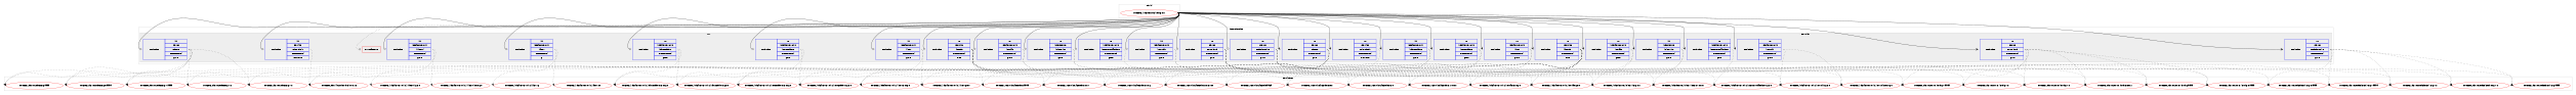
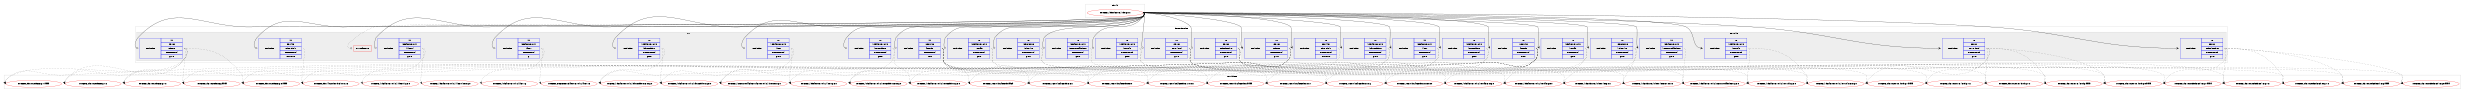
  digraph {
    compound=true
    concentrate=true
    fontname=Helvetica
    fontsize=10
    newrank=true
    rankdir=TB
    ranksep=1.5
    node [color=red fontname=Helvetica fontsize=10]
    edge [arrowhead=vee headport=w style=dotted tailport=e weight=100]
    n1 [label="portage://kde-plasma/krdp-6.1.1" width=4]
    n2 [color=blue label=<<TABLE BORDER="0" CELLBORDER="1" CELLSPACING="0" CELLPADDING="4" WIDTH="220"><TR><TD ROWSPAN="6" CELLPADDING="30">pack_dep</TD></TR><TR><TD WIDTH="110">no</TD></TR><TR><TD>dev-libs</TD></TR><TR><TD>qtkeychain</TD></TR><TR><TD>greaterequal</TD></TR><TR><TD>0.14.1-r1</TD></TR></TABLE>> shape=none]
    n3 [color=blue label=<<TABLE BORDER="0" CELLBORDER="1" CELLSPACING="0" CELLPADDING="4" WIDTH="220"><TR><TD ROWSPAN="6" CELLPADDING="30">pack_dep</TD></TR><TR><TD WIDTH="110">no</TD></TR><TR><TD>dev-qt</TD></TR><TR><TD>qtbase</TD></TR><TR><TD>greaterequal</TD></TR><TR><TD>6.7.1</TD></TR></TABLE>> shape=none]
    n4 [color=blue label=<<TABLE BORDER="0" CELLBORDER="1" CELLSPACING="0" CELLPADDING="4" WIDTH="220"><TR><TD ROWSPAN="6" CELLPADDING="30">pack_dep</TD></TR><TR><TD WIDTH="110">no</TD></TR><TR><TD>dev-qt</TD></TR><TR><TD>qtdeclarative</TD></TR><TR><TD>greaterequal</TD></TR><TR><TD>6.7.1</TD></TR></TABLE>> shape=none]
    n5 [color=blue label=<<TABLE BORDER="0" CELLBORDER="1" CELLSPACING="0" CELLPADDING="4" WIDTH="220"><TR><TD ROWSPAN="6" CELLPADDING="30">pack_dep</TD></TR><TR><TD WIDTH="110">no</TD></TR><TR><TD>dev-qt</TD></TR><TR><TD>qtwayland</TD></TR><TR><TD>greaterequal</TD></TR><TR><TD>6.7.1</TD></TR></TABLE>> shape=none]
    n6 [color=blue label=<<TABLE BORDER="0" CELLBORDER="1" CELLSPACING="0" CELLPADDING="4" WIDTH="220"><TR><TD ROWSPAN="6" CELLPADDING="30">pack_dep</TD></TR><TR><TD WIDTH="110">no</TD></TR><TR><TD>kde-frameworks</TD></TR><TR><TD>kcmutils</TD></TR><TR><TD>greaterequal</TD></TR><TR><TD>6.3.0</TD></TR></TABLE>> shape=none]
    n7 [color=blue label=<<TABLE BORDER="0" CELLBORDER="1" CELLSPACING="0" CELLPADDING="4" WIDTH="220"><TR><TD ROWSPAN="6" CELLPADDING="30">pack_dep</TD></TR><TR><TD WIDTH="110">no</TD></TR><TR><TD>kde-frameworks</TD></TR><TR><TD>kconfig</TD></TR><TR><TD>greaterequal</TD></TR><TR><TD>6.3.0</TD></TR></TABLE>> shape=none]
    n8 [color=blue label=<<TABLE BORDER="0" CELLBORDER="1" CELLSPACING="0" CELLPADDING="4" WIDTH="220"><TR><TD ROWSPAN="6" CELLPADDING="30">pack_dep</TD></TR><TR><TD WIDTH="110">no</TD></TR><TR><TD>kde-frameworks</TD></TR><TR><TD>kcoreaddons</TD></TR><TR><TD>greaterequal</TD></TR><TR><TD>6.3.0</TD></TR></TABLE>> shape=none]
    n9 [color=blue label=<<TABLE BORDER="0" CELLBORDER="1" CELLSPACING="0" CELLPADDING="4" WIDTH="220"><TR><TD ROWSPAN="6" CELLPADDING="30">pack_dep</TD></TR><TR><TD WIDTH="110">no</TD></TR><TR><TD>kde-frameworks</TD></TR><TR><TD>kdbusaddons</TD></TR><TR><TD>greaterequal</TD></TR><TR><TD>6.3.0</TD></TR></TABLE>> shape=none]
    n10 [color=blue label=<<TABLE BORDER="0" CELLBORDER="1" CELLSPACING="0" CELLPADDING="4" WIDTH="220"><TR><TD ROWSPAN="6" CELLPADDING="30">pack_dep</TD></TR><TR><TD WIDTH="110">no</TD></TR><TR><TD>kde-frameworks</TD></TR><TR><TD>ki18n</TD></TR><TR><TD>greaterequal</TD></TR><TR><TD>6.3.0</TD></TR></TABLE>> shape=none]
    n11 [color=blue label=<<TABLE BORDER="0" CELLBORDER="1" CELLSPACING="0" CELLPADDING="4" WIDTH="220"><TR><TD ROWSPAN="6" CELLPADDING="30">pack_dep</TD></TR><TR><TD WIDTH="110">no</TD></TR><TR><TD>kde-frameworks</TD></TR><TR><TD>kstatusnotifieritem</TD></TR><TR><TD>greaterequal</TD></TR><TR><TD>6.3.0</TD></TR></TABLE>> shape=none]
    n12 [color=blue label=<<TABLE BORDER="0" CELLBORDER="1" CELLSPACING="0" CELLPADDING="4" WIDTH="220"><TR><TD ROWSPAN="6" CELLPADDING="30">pack_dep</TD></TR><TR><TD WIDTH="110">no</TD></TR><TR><TD>kde-plasma</TD></TR><TR><TD>kpipewire</TD></TR><TR><TD>greaterequal</TD></TR><TR><TD>6.1.1</TD></TR></TABLE>> shape=none]
    n13 [color=blue label=<<TABLE BORDER="0" CELLBORDER="1" CELLSPACING="0" CELLPADDING="4" WIDTH="220"><TR><TD ROWSPAN="6" CELLPADDING="30">pack_dep</TD></TR><TR><TD WIDTH="110">no</TD></TR><TR><TD>net-misc</TD></TR><TR><TD>freerdp</TD></TR><TR><TD>greaterequal</TD></TR><TR><TD>2.10</TD></TR></TABLE>> shape=none]
    n14 [label=<<TABLE BORDER="0" CELLBORDER="1" CELLSPACING="0" CELLPADDING="4"><TR><TD CELLPADDING="10">any_of_group</TD></TR></TABLE>> shape=none]
    n15 [color=blue label=<<TABLE BORDER="0" CELLBORDER="1" CELLSPACING="0" CELLPADDING="4" WIDTH="220"><TR><TD ROWSPAN="6" CELLPADDING="30">pack_dep</TD></TR><TR><TD WIDTH="110">no</TD></TR><TR><TD>dev-libs</TD></TR><TR><TD>qtkeychain</TD></TR><TR><TD>greaterequal</TD></TR><TR><TD>0.14.1-r1</TD></TR></TABLE>> shape=none]
    n16 [color=blue label=<<TABLE BORDER="0" CELLBORDER="1" CELLSPACING="0" CELLPADDING="4" WIDTH="220"><TR><TD ROWSPAN="6" CELLPADDING="30">pack_dep</TD></TR><TR><TD WIDTH="110">no</TD></TR><TR><TD>dev-qt</TD></TR><TR><TD>qtbase</TD></TR><TR><TD>greaterequal</TD></TR><TR><TD>6.7.1</TD></TR></TABLE>> shape=none]
    n17 [color=blue label=<<TABLE BORDER="0" CELLBORDER="1" CELLSPACING="0" CELLPADDING="4" WIDTH="220"><TR><TD ROWSPAN="6" CELLPADDING="30">pack_dep</TD></TR><TR><TD WIDTH="110">no</TD></TR><TR><TD>dev-qt</TD></TR><TR><TD>qtdeclarative</TD></TR><TR><TD>greaterequal</TD></TR><TR><TD>6.7.1</TD></TR></TABLE>> shape=none]
    n18 [color=blue label=<<TABLE BORDER="0" CELLBORDER="1" CELLSPACING="0" CELLPADDING="4" WIDTH="220"><TR><TD ROWSPAN="6" CELLPADDING="30">pack_dep</TD></TR><TR><TD WIDTH="110">no</TD></TR><TR><TD>dev-qt</TD></TR><TR><TD>qtwayland</TD></TR><TR><TD>greaterequal</TD></TR><TR><TD>6.7.1</TD></TR></TABLE>> shape=none]
    n19 [color=blue label=<<TABLE BORDER="0" CELLBORDER="1" CELLSPACING="0" CELLPADDING="4" WIDTH="220"><TR><TD ROWSPAN="6" CELLPADDING="30">pack_dep</TD></TR><TR><TD WIDTH="110">no</TD></TR><TR><TD>kde-frameworks</TD></TR><TR><TD>kcmutils</TD></TR><TR><TD>greaterequal</TD></TR><TR><TD>6.3.0</TD></TR></TABLE>> shape=none]
    n20 [color=blue label=<<TABLE BORDER="0" CELLBORDER="1" CELLSPACING="0" CELLPADDING="4" WIDTH="220"><TR><TD ROWSPAN="6" CELLPADDING="30">pack_dep</TD></TR><TR><TD WIDTH="110">no</TD></TR><TR><TD>kde-frameworks</TD></TR><TR><TD>ki18n</TD></TR><TR><TD>greaterequal</TD></TR><TR><TD>6.3.0</TD></TR></TABLE>> shape=none]
    n21 [color=blue label=<<TABLE BORDER="0" CELLBORDER="1" CELLSPACING="0" CELLPADDING="4" WIDTH="220"><TR><TD ROWSPAN="6" CELLPADDING="30">pack_dep</TD></TR><TR><TD WIDTH="110">no</TD></TR><TR><TD>kde-frameworks</TD></TR><TR><TD>kconfig</TD></TR><TR><TD>greaterequal</TD></TR><TR><TD>6.3.0</TD></TR></TABLE>> shape=none]
    n22 [color=blue label=<<TABLE BORDER="0" CELLBORDER="1" CELLSPACING="0" CELLPADDING="4" WIDTH="220"><TR><TD ROWSPAN="6" CELLPADDING="30">pack_dep</TD></TR><TR><TD WIDTH="110">no</TD></TR><TR><TD>kde-frameworks</TD></TR><TR><TD>kcoreaddons</TD></TR><TR><TD>greaterequal</TD></TR><TR><TD>6.3.0</TD></TR></TABLE>> shape=none]
    n23 [color=blue label=<<TABLE BORDER="0" CELLBORDER="1" CELLSPACING="0" CELLPADDING="4" WIDTH="220"><TR><TD ROWSPAN="6" CELLPADDING="30">pack_dep</TD></TR><TR><TD WIDTH="110">no</TD></TR><TR><TD>kde-frameworks</TD></TR><TR><TD>kdbusaddons</TD></TR><TR><TD>greaterequal</TD></TR><TR><TD>6.3.0</TD></TR></TABLE>> shape=none]
    n24 [color=blue label=<<TABLE BORDER="0" CELLBORDER="1" CELLSPACING="0" CELLPADDING="4" WIDTH="220"><TR><TD ROWSPAN="6" CELLPADDING="30">pack_dep</TD></TR><TR><TD WIDTH="110">no</TD></TR><TR><TD>kde-frameworks</TD></TR><TR><TD>kf-env</TD></TR><TR><TD>greaterequal</TD></TR><TR><TD>6</TD></TR></TABLE>> shape=none]
    n25 [color=blue label=<<TABLE BORDER="0" CELLBORDER="1" CELLSPACING="0" CELLPADDING="4" WIDTH="220"><TR><TD ROWSPAN="6" CELLPADDING="30">pack_dep</TD></TR><TR><TD WIDTH="110">no</TD></TR><TR><TD>kde-frameworks</TD></TR><TR><TD>kirigami</TD></TR><TR><TD>greaterequal</TD></TR><TR><TD>6.3.0</TD></TR></TABLE>> shape=none]
    n26 [color=blue label=<<TABLE BORDER="0" CELLBORDER="1" CELLSPACING="0" CELLPADDING="4" WIDTH="220"><TR><TD ROWSPAN="6" CELLPADDING="30">pack_dep</TD></TR><TR><TD WIDTH="110">no</TD></TR><TR><TD>kde-frameworks</TD></TR><TR><TD>kstatusnotifieritem</TD></TR><TR><TD>greaterequal</TD></TR><TR><TD>6.3.0</TD></TR></TABLE>> shape=none]
    n27 [color=blue label=<<TABLE BORDER="0" CELLBORDER="1" CELLSPACING="0" CELLPADDING="4" WIDTH="220"><TR><TD ROWSPAN="6" CELLPADDING="30">pack_dep</TD></TR><TR><TD WIDTH="110">no</TD></TR><TR><TD>kde-plasma</TD></TR><TR><TD>kpipewire</TD></TR><TR><TD>greaterequal</TD></TR><TR><TD>6.1.1</TD></TR></TABLE>> shape=none]
    n28 [color=blue label=<<TABLE BORDER="0" CELLBORDER="1" CELLSPACING="0" CELLPADDING="4" WIDTH="220"><TR><TD ROWSPAN="6" CELLPADDING="30">pack_dep</TD></TR><TR><TD WIDTH="110">no</TD></TR><TR><TD>net-misc</TD></TR><TR><TD>freerdp</TD></TR><TR><TD>greaterequal</TD></TR><TR><TD>2.10</TD></TR></TABLE>> shape=none]
    n29 [label="portage://dev-libs/qtkeychain-0.14.3" width=4]
    n30 [label="portage://dev-qt/qtbase-6.7.1" width=4]
    n31 [label="portage://dev-qt/qtbase-6.7.2" width=4]
    n32 [label="portage://dev-qt/qtbase-6.7.9999" width=4]
    n33 [label="portage://dev-qt/qtbase-6.8.9999" width=4]
    n34 [label="portage://dev-qt/qtbase-6.9999" width=4]
    n35 [label="portage://dev-qt/qtdeclarative-6.7.1" width=4]
    n36 [label="portage://dev-qt/qtdeclarative-6.7.2" width=4]
    n37 [label="portage://dev-qt/qtdeclarative-6.7.9999" width=4]
    n38 [label="portage://dev-qt/qtdeclarative-6.8.9999" width=4]
    n39 [label="portage://dev-qt/qtdeclarative-6.9999" width=4]
-   n40 [label="portage://dev-qt/qtwayland-5.15.14" width=4]
    n41 [label="portage://dev-qt/qtwayland-6.7.1" width=4]
    n42 [label="portage://dev-qt/qtwayland-6.7.2" width=4]
    n43 [label="portage://dev-qt/qtwayland-6.7.9999" width=4]
    n44 [label="portage://dev-qt/qtwayland-6.8.9999" width=4]
    n45 [label="portage://dev-qt/qtwayland-6.9999" width=4]
    n46 [label="portage://kde-frameworks/kcoreaddons-5.116.0" width=4]
    n47 [label="portage://kde-frameworks/kcoreaddons-6.3.0" width=4]
    n48 [label="portage://kde-frameworks/kcmutils-5.116.0" width=4]
    n49 [label="portage://kde-frameworks/kcmutils-6.3.0" width=4]
    n50 [label="portage://kde-frameworks/kconfig-5.116.0" width=4]
    n51 [label="portage://kde-frameworks/kconfig-6.3.0" width=4]
    n52 [label="portage://kde-frameworks/kdbusaddons-5.116.0" width=4]
    n53 [label="portage://kde-frameworks/kdbusaddons-6.3.0" width=4]
-   n54 [label="portage://kde-frameworks/ki18n-5.116.0" width=4]
+   n54 [label="portage://kstatusnotifieritem-frameworks/ki18n-5.116.0" width=4]
    n55 [label="portage://kde-frameworks/ki18n-6.3.0" width=4]
    n56 [label="portage://kde-frameworks/kstatusnotifieritem-6.3.0" width=4]
    n57 [label="portage://kde-plasma/kpipewire-5.27.11-r1" width=4]
    n58 [label="portage://kde-plasma/kpipewire-6.1.1" width=4]
    n59 [label="portage://net-misc/freerdp-2.11.5-r10" width=4]
    n60 [label="portage://net-misc/freerdp-2.11.6" width=4]
    n61 [label="portage://net-misc/freerdp-2.11.7" width=4]
    n62 [label="portage://net-misc/freerdp-2.9999" width=4]
    n63 [label="portage://net-misc/freerdp-3.4.0-r11" width=4]
    n64 [label="portage://net-misc/freerdp-3.5.0" width=4]
    n65 [label="portage://net-misc/freerdp-3.5.1" width=4]
    n66 [label="portage://net-misc/freerdp-9959" width=4]
-   n67 [label="portage://kde-frameworks/kf-env-5" width=4]
+   n67 [label="portage://greaterequal-frameworks/kf-env-5" width=4]
    n68 [label="portage://kde-frameworks/kf-env-6" width=4]
    n69 [label="portage://kde-frameworks/kirigami-5.116.0" width=4]
    n70 [label="portage://kde-frameworks/kirigami-6.3.0" width=4]
    subgraph cluster_1 {
      color=gray
      label=<<i>ebuild</i>>
      rank=same
      n1
    }
    subgraph cluster_2 {
      color=gray
      label=<<i>dependencies</i>>
      subgraph cluster_3 {
        color=gray
        fillcolor="#eeeeee"
        label=<<i>compile</i>>
        style=filled
        subgraph sub_4 {
          color=gray
          fillcolor="#eeeeee"
          label=<<i>compile</i>>
          style=filled
          n2
        }
        subgraph sub_5 {
          color=gray
          fillcolor="#eeeeee"
          label=<<i>compile</i>>
          style=filled
          n3
        }
        subgraph sub_6 {
          color=gray
          fillcolor="#eeeeee"
          label=<<i>compile</i>>
          style=filled
          n4
        }
        subgraph sub_7 {
          color=gray
          fillcolor="#eeeeee"
          label=<<i>compile</i>>
          style=filled
          n5
        }
        subgraph sub_8 {
          color=gray
          fillcolor="#eeeeee"
          label=<<i>compile</i>>
          style=filled
          n6
        }
        subgraph sub_9 {
          color=gray
          fillcolor="#eeeeee"
          label=<<i>compile</i>>
          style=filled
          n7
        }
        subgraph sub_10 {
          color=gray
          fillcolor="#eeeeee"
          label=<<i>compile</i>>
          style=filled
          n8
        }
        subgraph sub_11 {
          color=gray
          fillcolor="#eeeeee"
          label=<<i>compile</i>>
          style=filled
          n9
        }
        subgraph sub_12 {
          color=gray
          fillcolor="#eeeeee"
          label=<<i>compile</i>>
          style=filled
          n10
        }
        subgraph sub_13 {
          color=gray
          fillcolor="#eeeeee"
          label=<<i>compile</i>>
          style=filled
          n11
        }
        subgraph sub_14 {
          color=gray
          fillcolor="#eeeeee"
          label=<<i>compile</i>>
          style=filled
          n12
        }
        subgraph sub_15 {
          color=gray
          fillcolor="#eeeeee"
          label=<<i>compile</i>>
          style=filled
          n13
        }
      }
      subgraph cluster_16 {
        color=gray
        fillcolor="#eeeeee"
        label=<<i>compile and run</i>>
        style=filled
      }
      subgraph cluster_17 {
        color=gray
        fillcolor="#eeeeee"
        label=<<i>run</i>>
        style=filled
        subgraph sub_18 {
          color=gray
          fillcolor="#eeeeee"
          label=<<i>run</i>>
          style=filled
          n14
        }
        subgraph sub_19 {
          color=gray
          fillcolor="#eeeeee"
          label=<<i>run</i>>
          style=filled
          n15
        }
        subgraph sub_20 {
          color=gray
          fillcolor="#eeeeee"
          label=<<i>run</i>>
          style=filled
          n16
        }
        subgraph sub_21 {
          color=gray
          fillcolor="#eeeeee"
          label=<<i>run</i>>
          style=filled
          n17
        }
        subgraph sub_22 {
          color=gray
          fillcolor="#eeeeee"
          label=<<i>run</i>>
          style=filled
          n18
        }
        subgraph sub_23 {
          color=gray
          fillcolor="#eeeeee"
          label=<<i>run</i>>
          style=filled
          n19
        }
        subgraph sub_24 {
          color=gray
          fillcolor="#eeeeee"
          label=<<i>run</i>>
          style=filled
          n20
        }
        subgraph sub_25 {
          color=gray
          fillcolor="#eeeeee"
          label=<<i>run</i>>
          style=filled
          n21
        }
        subgraph sub_26 {
          color=gray
          fillcolor="#eeeeee"
          label=<<i>run</i>>
          style=filled
          n22
        }
        subgraph sub_27 {
          color=gray
          fillcolor="#eeeeee"
          label=<<i>run</i>>
          style=filled
          n23
        }
        subgraph sub_28 {
          color=gray
          fillcolor="#eeeeee"
          label=<<i>run</i>>
          style=filled
          n24
        }
        subgraph sub_29 {
          color=gray
          fillcolor="#eeeeee"
          label=<<i>run</i>>
          style=filled
          n25
        }
        subgraph sub_30 {
          color=gray
          fillcolor="#eeeeee"
          label=<<i>run</i>>
          style=filled
          n26
        }
        subgraph sub_31 {
          color=gray
          fillcolor="#eeeeee"
          label=<<i>run</i>>
          style=filled
          n27
        }
        subgraph sub_32 {
          color=gray
          fillcolor="#eeeeee"
          label=<<i>run</i>>
          style=filled
          n28
        }
      }
    }
    subgraph cluster_33 {
      color=gray
      label=<<i>candidates</i>>
      rank=same
      subgraph sub_34 {
        color=black
        label=<<i>candidates</i>>
        nodesep=1
        rank=same
        n29
      }
      subgraph sub_35 {
        color=black
        label=<<i>candidates</i>>
        nodesep=1
        rank=same
        n30
        n31
        n32
        n33
        n34
      }
      subgraph sub_36 {
        color=black
        label=<<i>candidates</i>>
        nodesep=1
        rank=same
        n35
        n36
        n37
        n38
        n39
      }
      subgraph sub_37 {
        color=black
        label=<<i>candidates</i>>
        nodesep=1
        rank=same
-       n40
        n41
        n42
        n43
        n44
        n45
      }
      subgraph sub_38 {
        color=black
        label=<<i>candidates</i>>
        nodesep=1
        rank=same
        n46
        n47
      }
      subgraph sub_39 {
        color=black
        label=<<i>candidates</i>>
        nodesep=1
        rank=same
        n48
        n49
      }
      subgraph sub_40 {
        color=black
        label=<<i>candidates</i>>
        nodesep=1
        rank=same
        n50
        n51
      }
      subgraph sub_41 {
        color=black
        label=<<i>candidates</i>>
        nodesep=1
        rank=same
        n46
        n47
      }
      subgraph sub_42 {
        color=black
        label=<<i>candidates</i>>
        nodesep=1
        rank=same
        n52
        n53
      }
      subgraph sub_43 {
        color=black
        label=<<i>candidates</i>>
        nodesep=1
        rank=same
        n54
        n55
      }
      subgraph sub_44 {
        color=black
        label=<<i>candidates</i>>
        nodesep=1
        rank=same
        n56
      }
      subgraph sub_45 {
        color=black
        label=<<i>candidates</i>>
        nodesep=1
        rank=same
        n57
        n58
      }
      subgraph sub_46 {
        color=black
        label=<<i>candidates</i>>
        nodesep=1
        rank=same
        n59
        n60
        n61
        n62
        n63
        n64
        n65
        n66
      }
      subgraph sub_47 {
        color=black
        label=<<i>candidates</i>>
        nodesep=1
        rank=same
        n29
      }
      subgraph sub_48 {
        color=black
        label=<<i>candidates</i>>
        nodesep=1
        rank=same
        n30
        n31
        n32
        n33
        n34
      }
      subgraph sub_49 {
        color=black
        label=<<i>candidates</i>>
        nodesep=1
        rank=same
        n35
        n36
        n37
        n38
        n39
      }
      subgraph sub_50 {
        color=black
        label=<<i>candidates</i>>
        nodesep=1
        rank=same
-       n40
        n41
        n42
        n43
        n44
        n45
      }
      subgraph sub_51 {
        color=black
        label=<<i>candidates</i>>
        nodesep=1
        rank=same
        n48
        n49
      }
      subgraph sub_52 {
        color=black
        label=<<i>candidates</i>>
        nodesep=1
        rank=same
        n50
        n51
      }
      subgraph sub_53 {
        color=black
        label=<<i>candidates</i>>
        nodesep=1
        rank=same
        n52
        n53
      }
      subgraph sub_54 {
        color=black
        label=<<i>candidates</i>>
        nodesep=1
        rank=same
        n67
        n68
      }
      subgraph sub_55 {
        color=black
        label=<<i>candidates</i>>
        nodesep=1
        rank=same
        n54
        n55
      }
      subgraph sub_56 {
        color=black
        label=<<i>candidates</i>>
        nodesep=1
        rank=same
        n69
        n70
      }
      subgraph sub_57 {
        color=black
        label=<<i>candidates</i>>
        nodesep=1
        rank=same
        n56
      }
      subgraph sub_58 {
        color=black
        label=<<i>candidates</i>>
        nodesep=1
        rank=same
        n57
        n58
      }
      subgraph sub_59 {
        color=black
        label=<<i>candidates</i>>
        nodesep=1
        rank=same
        n59
        n60
        n61
        n62
        n63
        n64
        n65
        n66
      }
    }
    n1 -> n2 [style=solid weight=20]
    n1 -> n3 [style=solid weight=20]
    n1 -> n4 [style=solid weight=20]
    n1 -> n5 [style=solid weight=20]
    n1 -> n6 [style=solid weight=20]
    n1 -> n7 [style=solid weight=20]
    n1 -> n8 [style=solid weight=20]
    n1 -> n9 [style=solid weight=20]
    n1 -> n10 [style=solid weight=20]
    n1 -> n11 [style=solid weight=20]
    n1 -> n12 [style=solid weight=20]
    n1 -> n13 [style=solid weight=20]
    n1 -> n14 [arrowhead=odot weight=20]
    n1 -> n15 [arrowhead=odot style=solid weight=20]
    n1 -> n16 [arrowhead=odot style=solid weight=20]
    n1 -> n17 [arrowhead=odot style=solid weight=20]
    n1 -> n18 [arrowhead=odot style=solid weight=20]
    n1 -> n19 [arrowhead=odot style=solid weight=20]
    n1 -> n20 [arrowhead=odot style=solid weight=20]
    n1 -> n21 [arrowhead=odot style=solid weight=20]
    n1 -> n22 [arrowhead=odot style=solid weight=20]
    n1 -> n23 [arrowhead=odot style=solid weight=20]
    n1 -> n24 [arrowhead=odot style=solid weight=20]
    n1 -> n25 [arrowhead=odot style=solid weight=20]
    n1 -> n26 [arrowhead=odot style=solid weight=20]
    n1 -> n27 [arrowhead=odot style=solid weight=20]
    n1 -> n28 [arrowhead=odot style=solid weight=20]
    n2 -> n29
    n3 -> n30
    n3 -> n31
    n3 -> n32
    n3 -> n33
    n3 -> n34
    n4 -> n35
    n4 -> n36
    n4 -> n37
    n4 -> n38
    n4 -> n39
-   n5 -> n40
    n5 -> n41
    n5 -> n42
    n5 -> n43
    n5 -> n44
    n5 -> n45
    n6 -> n48
    n6 -> n49
    n7 -> n50
    n7 -> n51
    n8 -> n46
    n8 -> n47
    n9 -> n52
    n9 -> n53
    n10 -> n54
    n10 -> n55
    n11 -> n56
    n12 -> n57
    n12 -> n58
    n13 -> n59
    n13 -> n60
    n13 -> n61
    n13 -> n62
    n13 -> n63
    n13 -> n64
    n13 -> n65
    n13 -> n66
    n15 -> n29
    n16 -> n30
    n16 -> n31
    n16 -> n32
    n16 -> n33
    n16 -> n34
    n17 -> n35
    n17 -> n36
    n17 -> n37
    n17 -> n38
    n17 -> n39
-   n18 -> n40
    n18 -> n41
    n18 -> n42
    n18 -> n43
    n18 -> n44
    n18 -> n45
    n19 -> n48
    n19 -> n49
    n20 -> n54
    n20 -> n55
    n21 -> n50
    n21 -> n51
    n22 -> n46
    n22 -> n47
    n23 -> n52
    n23 -> n53
    n24 -> n67
    n24 -> n68
    n25 -> n69
    n25 -> n70
    n26 -> n56
    n27 -> n57
    n27 -> n58
    n28 -> n59
    n28 -> n60
    n28 -> n61
    n28 -> n62
    n28 -> n63
    n28 -> n64
    n28 -> n65
    n28 -> n66
  }
